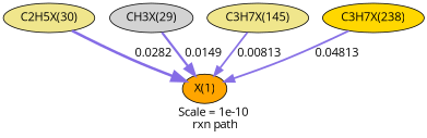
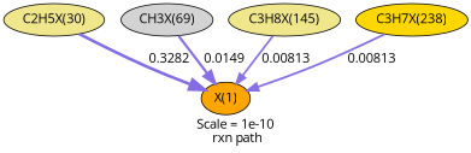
  digraph {
    fontname="Open Sans"
    label="Scale = 1e-10\l rxn path"
    node [fillcolor=khaki fontname="Open Sans" style=filled]
    edge [arrowhead=normal fontname="Open Sans"]
    n1 [label="C2H5X(30)"]
    n2 [fillcolor=orange label="X(1)"]
-   n3 [fillcolor=lightgrey label="CH3X(29)"]
-   n4 [label="C3H7X(145)"]
+   n3 [fillcolor=lightgrey label="CH3X(69)"]
+   n4 [label="C3H8X(145)"]
    n5 [fillcolor=gold label="C3H7X(238)"]
-   n1 -> n2 [arrowsize=1.65 color="0.7, 0.528, 0.9" label=" 0.0282" style="setlinewidth(3.31)"]
+   n1 -> n2 [arrowsize=1.65 color="0.7, 0.528, 0.9" label=" 0.3282" style="setlinewidth(3.31)"]
    n3 -> n2 [arrowsize=1.41 color="0.7, 0.515, 0.9" label=" 0.0149" style="setlinewidth(2.82)"]
    n4 -> n2 [arrowsize=1.11 color="0.7, 0.507, 0.9" label=" 0.00813" style="setlinewidth(2.21)"]
-   n5 -> n2 [arrowsize=1.18 color="0.7, 0.508, 0.9" label=" 0.04813" style="setlinewidth(2.37)"]
+   n5 -> n2 [arrowsize=1.18 color="0.7, 0.508, 0.9" label=" 0.00813" style="setlinewidth(2.37)"]
  }
